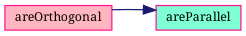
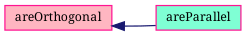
  digraph {
    rankdir=LR
    fontname="Noto Serif"
    node [color=deeppink fontname="Noto Serif" fontsize=10 shape=record style=filled]
    n1 [fillcolor=lightpink fontcolor=black height=0.2 label=areOrthogonal width=0.4]
    n2 [height=0.2 label=areParallel width=0.4 fillcolor=aquamarine]
-   n2 -> n1 [color=midnightblue dir=back fontname="Noto Serif" fontsize=10 labelfontname=Helvetica labelfontsize=10 style=solid]
+   n1 -> n2 [color=midnightblue dir=back fontname="Noto Serif" fontsize=10 labelfontname=Helvetica labelfontsize=10 style=solid]
  }
